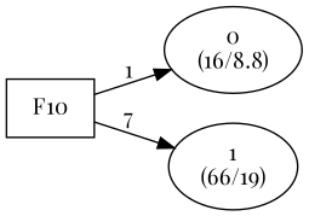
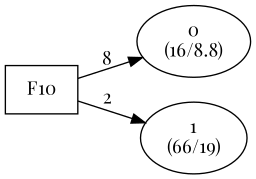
  digraph {
    fontname="Playfair Display"
    rankdir=LR
    node [fontname="Playfair Display" shape=ellipse]
    edge [fontname="Playfair Display"]
    n1 [label="F10\n" shape=box]
    n2 [label="0\n(16/8.8)"]
    n3 [label="1\n(66/19)"]
-   n1 -> n2 [label=1]
-   n1 -> n3 [label=7]
+   n1 -> n2 [label=8]
+   n1 -> n3 [label=2]
  }
